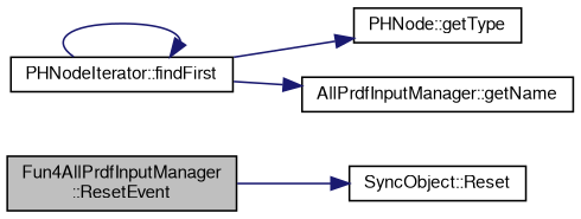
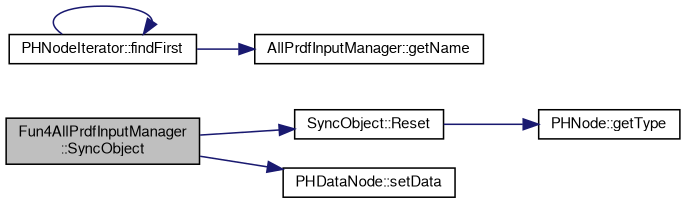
  digraph {
    rankdir=LR
    node [color=black fontname=FreeSans fontsize=10 shape=record]
    edge [color=midnightblue fontname=FreeSans fontsize=10 labelfontname=FreeSans labelfontsize=10 style=solid]
-   n1 [fillcolor=grey75 fontcolor=black height=0.2 label="Fun4AllPrdfInputManager\l::ResetEvent" style=filled width=0.4]
+   n1 [fillcolor=grey75 fontcolor=black height=0.2 label="Fun4AllPrdfInputManager\l::SyncObject" style=filled width=0.4]
    n2 [height=0.2 label="SyncObject::Reset" width=0.4]
+   n3 [height=0.2 label="PHDataNode::setData" width=0.4]
    n4 [height=0.2 label="PHNodeIterator::findFirst" width=0.4]
    n5 [height=0.2 label="PHNode::getType" width=0.4]
    n6 [height=0.2 label="AllPrdfInputManager::getName" width=0.4]
    n1 -> n2
+   n1 -> n3
    n4 -> n4
-   n4 -> n5
+   n2 -> n5
    n4 -> n6
  }
